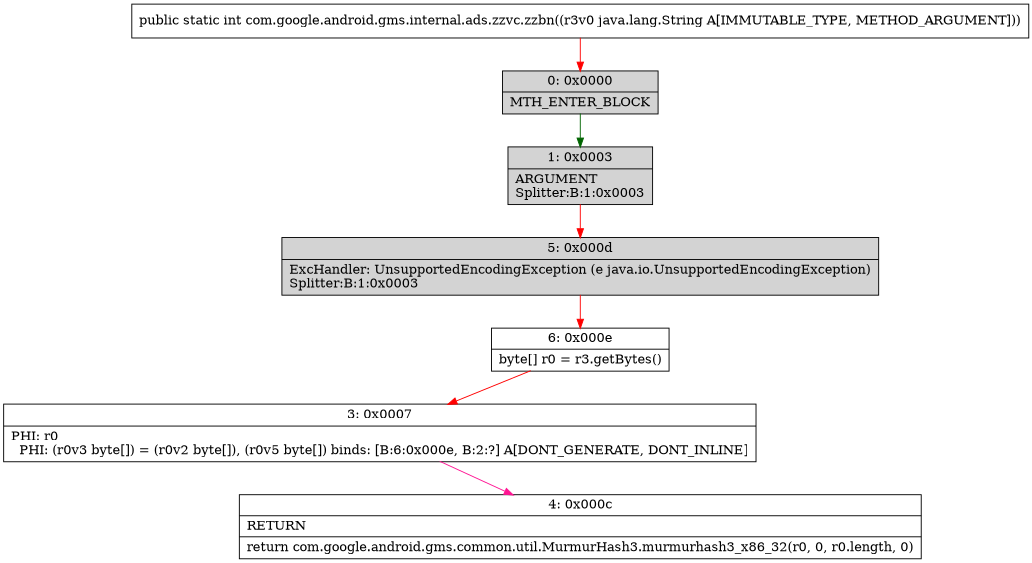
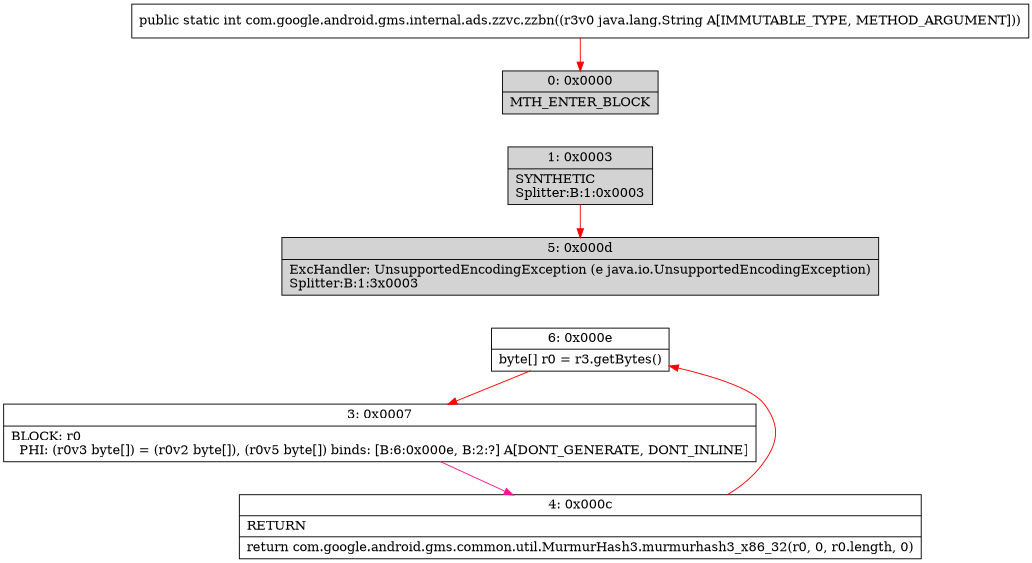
  digraph {
    node [fillcolor=white shape=record style=filled]
    edge [color=red]
    n1 [fillcolor=lightgrey label="{0\:\ 0x0000|MTH_ENTER_BLOCK\l}"]
-   n2 [fillcolor=lightgrey label="{1\:\ 0x0003|ARGUMENT\lSplitter:B:1:0x0003\l}"]
-   n3 [fillcolor=lightgrey label="{5\:\ 0x000d|ExcHandler: UnsupportedEncodingException (e java.io.UnsupportedEncodingException)\lSplitter:B:1:0x0003\l}"]
+   n2 [fillcolor=lightgrey label="{1\:\ 0x0003|SYNTHETIC\lSplitter:B:1:0x0003\l}"]
+   n3 [fillcolor=lightgrey label="{5\:\ 0x000d|ExcHandler: UnsupportedEncodingException (e java.io.UnsupportedEncodingException)\lSplitter:B:1:3x0003\l}"]
    n4 [label="{6\:\ 0x000e|byte[] r0 = r3.getBytes()\l}"]
-   n5 [label="{3\:\ 0x0007|PHI: r0 \l  PHI: (r0v3 byte[]) = (r0v2 byte[]), (r0v5 byte[]) binds: [B:6:0x000e, B:2:?] A[DONT_GENERATE, DONT_INLINE]\l}"]
+   n5 [label="{3\:\ 0x0007|BLOCK: r0 \l  PHI: (r0v3 byte[]) = (r0v2 byte[]), (r0v5 byte[]) binds: [B:6:0x000e, B:2:?] A[DONT_GENERATE, DONT_INLINE]\l}"]
    n6 [label="{4\:\ 0x000c|RETURN\l|return com.google.android.gms.common.util.MurmurHash3.murmurhash3_x86_32(r0, 0, r0.length, 0)\l}"]
    n7 [label="{public static int com.google.android.gms.internal.ads.zzvc.zzbn((r3v0 java.lang.String A[IMMUTABLE_TYPE, METHOD_ARGUMENT])) }"]
-   n1 -> n2 [color=darkgreen]
    n2 -> n3
-   n3 -> n4
+   n6 -> n4
    n4 -> n5
    n5 -> n6 [color=deeppink]
    n7 -> n1
  }
